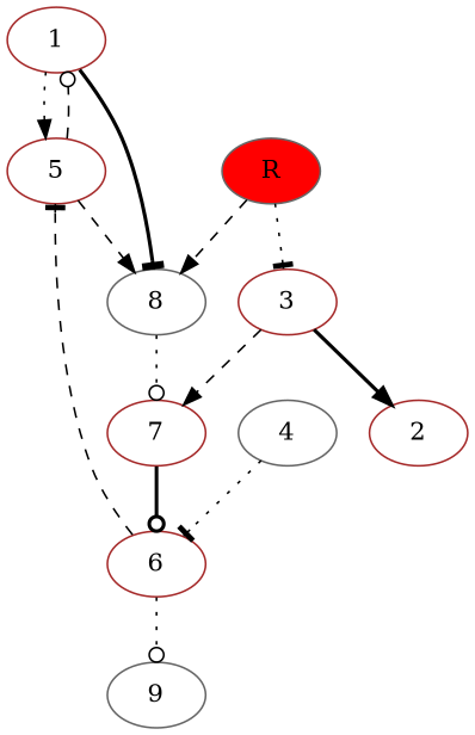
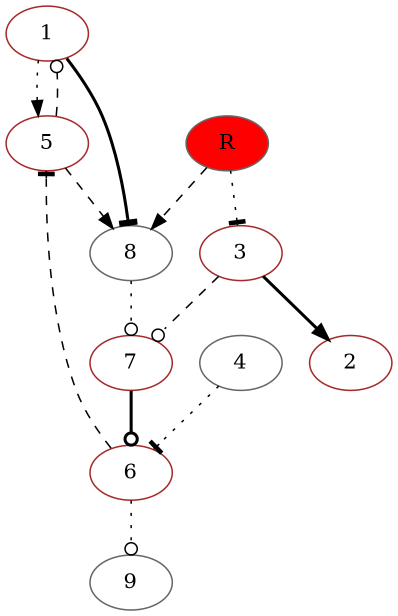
  digraph {
    node [color=brown]
    edge [arrowhead=normal style=dotted]
    1
    5
    8 [color=gray40]
    7
    3
    2
    6
    4 [color=gray40]
    9 [color=gray40]
    R [color=gray40 fillcolor="#ff0000" style=filled]
    1 -> 5
    1 -> 8 [arrowhead=tee style=bold]
    5 -> 1 [arrowhead=odot style=dashed]
    5 -> 8 [style=dashed]
    8 -> 7 [arrowhead=odot]
    7 -> 6 [arrowhead=odot style=bold]
-   3 -> 7 [style=dashed]
+   3 -> 7 [arrowhead=odot style=dashed]
    3 -> 2 [style=bold]
    6 -> 5 [arrowhead=tee style=dashed]
    6 -> 9 [arrowhead=odot]
    4 -> 6 [arrowhead=tee]
    R -> 8 [style=dashed]
    R -> 3 [arrowhead=tee]
  }
